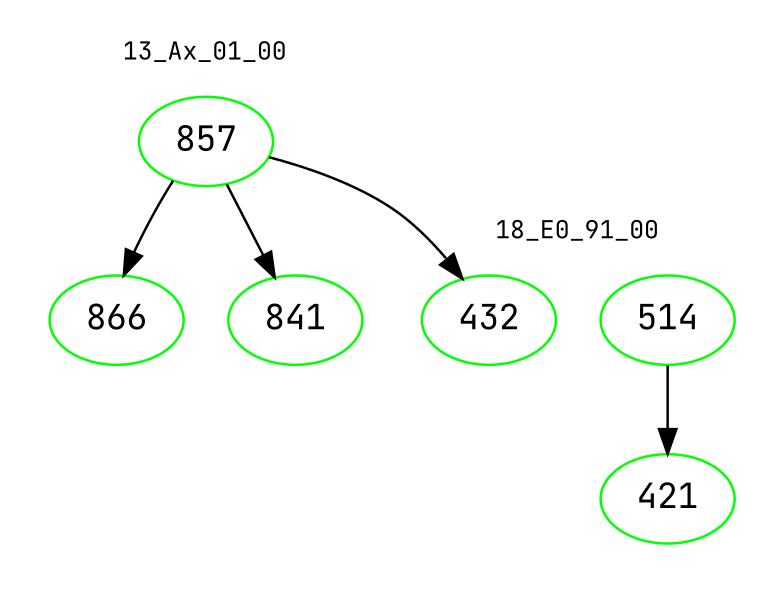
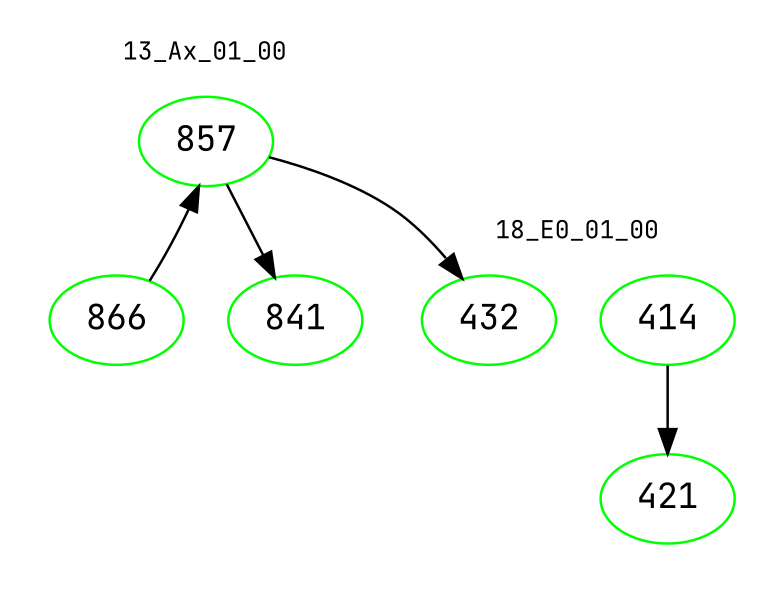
  digraph {
    fontname="JetBrains Mono"
    node [color=green fontname="JetBrains Mono"]
    edge [color=black fontname="JetBrains Mono"]
    n1 [label=857]
    n2 [label=866]
    n3 [label=841]
-   n4 [label=514]
+   n4 [label=414]
    n5 [label=432]
    n6 [label=421]
    subgraph cluster_1 {
      color=white
      fontsize=10
      label="13_Ax_01_00"
      n1
      n2
      n3
    }
    subgraph cluster_2 {
      color=white
      fontsize=10
-     label="18_E0_91_00"
+     label="18_E0_01_00"
      n4
      n5
      n6
    }
-   n1 -> n2
+   n2 -> n1
    n1 -> n3
    n1 -> n5
    n4 -> n6
  }
